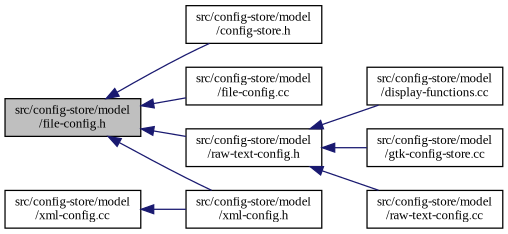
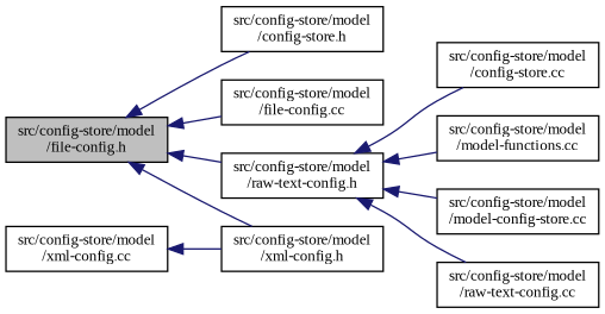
  digraph {
    fontname="Liberation Serif"
    rankdir=LR
    node [color=black fillcolor=white fontname="Liberation Serif" fontsize=10 shape=record style=filled]
    edge [color=midnightblue dir=back fontname="Liberation Serif" fontsize=10 labelfontname=Helvetica labelfontsize=10 style=solid]
    n1 [fillcolor=grey75 fontcolor=black height=0.2 label="src/config-store/model\l/file-config.h" width=0.4]
    n2 [height=0.2 label="src/config-store/model\l/config-store.h" width=0.4]
    n3 [height=0.2 label="src/config-store/model\l/file-config.cc" width=0.4]
    n4 [height=0.2 label="src/config-store/model\l/raw-text-config.h" width=0.4]
    n5 [height=0.2 label="src/config-store/model\l/xml-config.h" width=0.4]
-   n7 [height=0.2 label="src/config-store/model\l/display-functions.cc" width=0.4]
-   n8 [height=0.2 label="src/config-store/model\l/gtk-config-store.cc" width=0.4]
+   n6 [height=0.2 label="src/config-store/model\l/config-store.cc" width=0.4]
+   n7 [height=0.2 label="src/config-store/model\l/model-functions.cc" width=0.4]
+   n8 [height=0.2 label="src/config-store/model\l/model-config-store.cc" width=0.4]
    n9 [height=0.2 label="src/config-store/model\l/raw-text-config.cc" width=0.4]
    n10 [height=0.2 label="src/config-store/model\l/xml-config.cc" width=0.4]
    n1 -> n2
    n1 -> n3
    n1 -> n4
    n1 -> n5
+   n4 -> n6
    n4 -> n7
    n4 -> n8
    n4 -> n9
    n10 -> n5
  }
